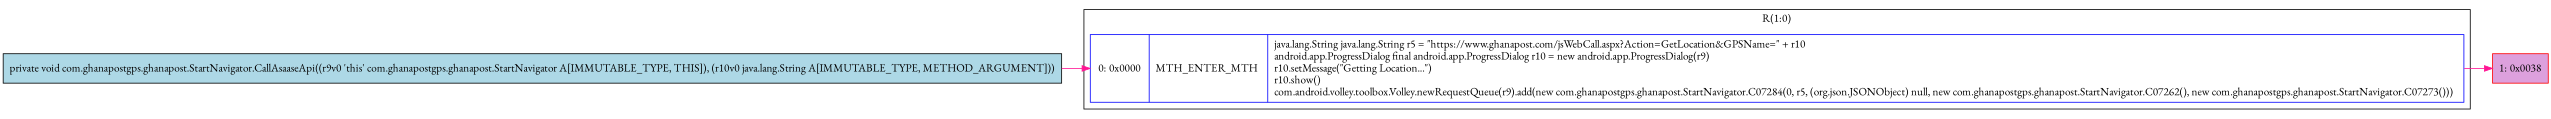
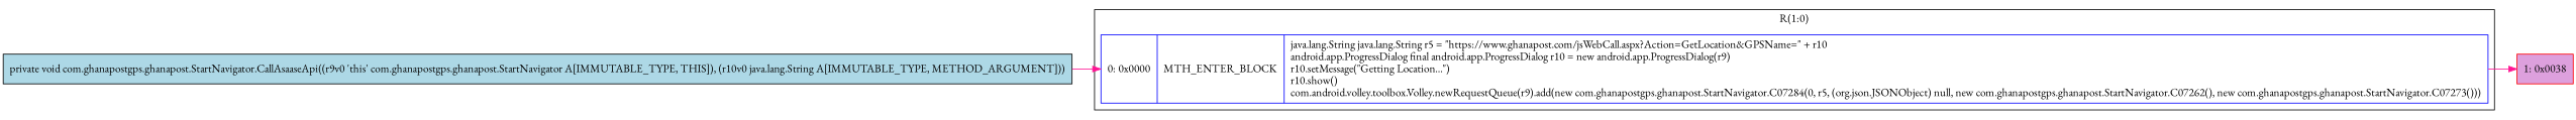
  digraph {
    rankdir=LR
    fontname="EB Garamond"
    node [shape=record style=filled fontname="EB Garamond"]
    edge [color=deeppink fontname="EB Garamond"]
-   n1 [color=blue label="{0\:\ 0x0000|MTH_ENTER_MTH\l|java.lang.String java.lang.String r5 = \"https:\/\/www.ghanapost.com\/jsWebCall.aspx?Action=GetLocation&GPSName=\" + r10\landroid.app.ProgressDialog final android.app.ProgressDialog r10 = new android.app.ProgressDialog(r9)\lr10.setMessage(\"Getting Location...\")\lr10.show()\lcom.android.volley.toolbox.Volley.newRequestQueue(r9).add(new com.ghanapostgps.ghanapost.StartNavigator.C07284(0, r5, (org.json.JSONObject) null, new com.ghanapostgps.ghanapost.StartNavigator.C07262(), new com.ghanapostgps.ghanapost.StartNavigator.C07273()))\l}" fillcolor=white]
+   n1 [color=blue label="{0\:\ 0x0000|MTH_ENTER_BLOCK\l|java.lang.String java.lang.String r5 = \"https:\/\/www.ghanapost.com\/jsWebCall.aspx?Action=GetLocation&GPSName=\" + r10\landroid.app.ProgressDialog final android.app.ProgressDialog r10 = new android.app.ProgressDialog(r9)\lr10.setMessage(\"Getting Location...\")\lr10.show()\lcom.android.volley.toolbox.Volley.newRequestQueue(r9).add(new com.ghanapostgps.ghanapost.StartNavigator.C07284(0, r5, (org.json.JSONObject) null, new com.ghanapostgps.ghanapost.StartNavigator.C07262(), new com.ghanapostgps.ghanapost.StartNavigator.C07273()))\l}" fillcolor=white]
    n2 [color=red label="{1\:\ 0x0038}" fillcolor=plum]
    n3 [label="{private void com.ghanapostgps.ghanapost.StartNavigator.CallAsaaseApi((r9v0 'this' com.ghanapostgps.ghanapost.StartNavigator A[IMMUTABLE_TYPE, THIS]), (r10v0 java.lang.String A[IMMUTABLE_TYPE, METHOD_ARGUMENT])) }" fillcolor=lightblue]
    subgraph cluster_1 {
      label="R(1:0)"
      n1
    }
    n1 -> n2
    n3 -> n1
  }
